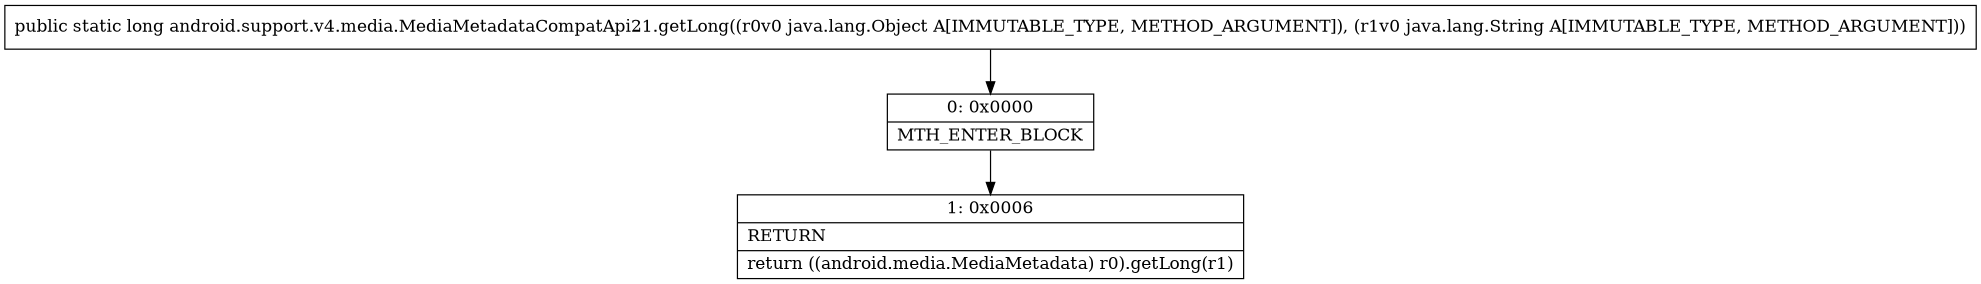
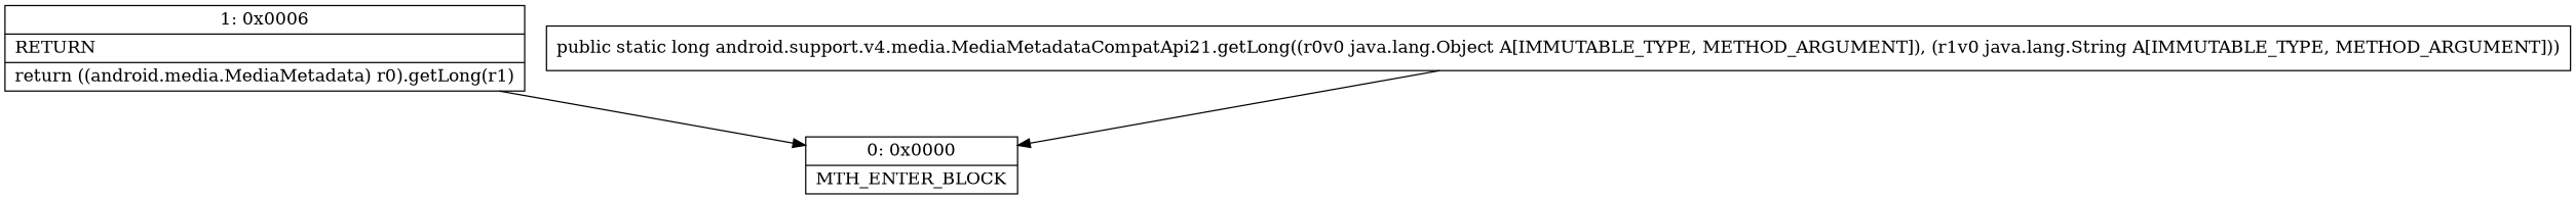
  digraph {
    node [shape=record]
    n1 [label="{0\:\ 0x0000|MTH_ENTER_BLOCK\l}"]
    n2 [label="{1\:\ 0x0006|RETURN\l|return ((android.media.MediaMetadata) r0).getLong(r1)\l}"]
    n3 [label="{public static long android.support.v4.media.MediaMetadataCompatApi21.getLong((r0v0 java.lang.Object A[IMMUTABLE_TYPE, METHOD_ARGUMENT]), (r1v0 java.lang.String A[IMMUTABLE_TYPE, METHOD_ARGUMENT])) }"]
-   n1 -> n2
+   n2 -> n1
    n3 -> n1
  }
